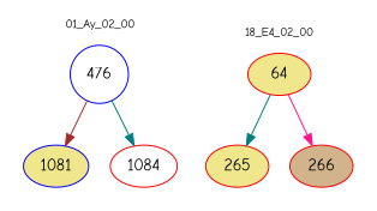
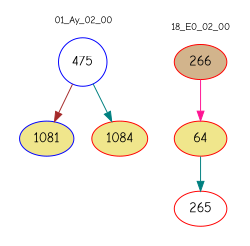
  digraph {
    fontname="Comic Neue"
    node [color=red fillcolor=khaki fontname="Comic Neue" shape=ellipse style=filled]
    edge [color=teal fontname="Comic Neue"]
-   n1 [color=blue fillcolor=white label=476 shape=circle]
+   n1 [color=blue fillcolor=white label=475 shape=circle]
    n2 [color=blue label=1081]
-   n3 [fillcolor=white label=1084]
+   n3 [label=1084]
    n4 [label=64]
-   n5 [label=265]
+   n5 [fillcolor=white label=265]
    n6 [fillcolor=tan label=266]
    subgraph cluster_1 {
      color=white
      fontsize=10
      label="01_Ay_02_00"
      n1
      n2
      n3
    }
    subgraph cluster_2 {
      color=white
      fontsize=10
-     label="18_E4_02_00"
+     label="18_E0_02_00"
      n4
      n5
      n6
    }
    n1 -> n2 [color=brown]
    n1 -> n3
    n4 -> n5
-   n4 -> n6 [color=deeppink]
+   n6 -> n4 [color=deeppink]
  }
